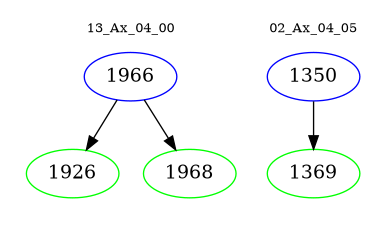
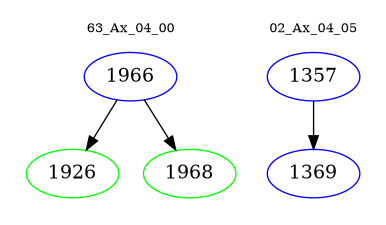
  digraph {
    node [color=blue]
    edge [color=black]
    n1 [label=1966]
    n2 [color=green label=1926]
    n3 [color=green label=1968]
-   n4 [label=1350]
-   n5 [color=green label=1369]
+   n4 [label=1357]
+   n5 [label=1369]
    subgraph cluster_1 {
      color=white
      fontsize=10
-     label="13_Ax_04_00"
+     label="63_Ax_04_00"
      n1
      n2
      n3
    }
    subgraph cluster_2 {
      color=white
      fontsize=10
      label="02_Ax_04_05"
      n4
      n5
    }
    n1 -> n2
    n1 -> n3
    n4 -> n5
  }
